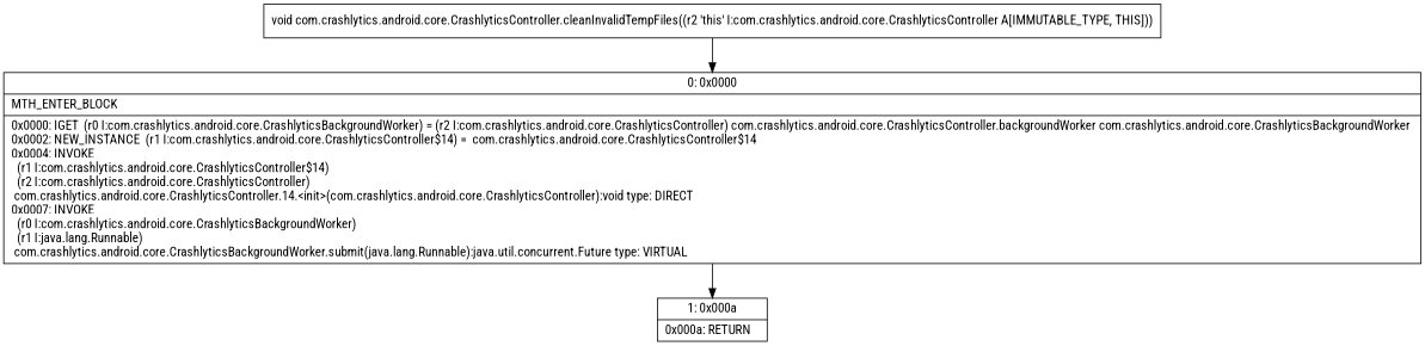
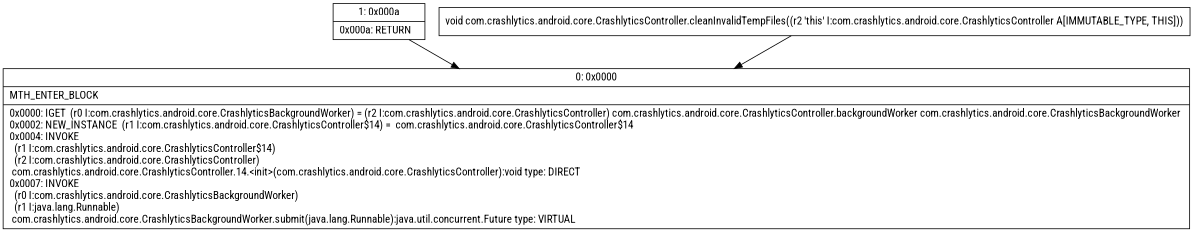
  digraph {
    fontname="Roboto Condensed"
    node [shape=record fontname="Roboto Condensed"]
    edge [fontname="Roboto Condensed"]
    n1 [label="{0\:\ 0x0000|MTH_ENTER_BLOCK\l|0x0000: IGET  (r0 I:com.crashlytics.android.core.CrashlyticsBackgroundWorker) = (r2 I:com.crashlytics.android.core.CrashlyticsController) com.crashlytics.android.core.CrashlyticsController.backgroundWorker com.crashlytics.android.core.CrashlyticsBackgroundWorker \l0x0002: NEW_INSTANCE  (r1 I:com.crashlytics.android.core.CrashlyticsController$14) =  com.crashlytics.android.core.CrashlyticsController$14 \l0x0004: INVOKE  \l  (r1 I:com.crashlytics.android.core.CrashlyticsController$14)\l  (r2 I:com.crashlytics.android.core.CrashlyticsController)\l com.crashlytics.android.core.CrashlyticsController.14.\<init\>(com.crashlytics.android.core.CrashlyticsController):void type: DIRECT \l0x0007: INVOKE  \l  (r0 I:com.crashlytics.android.core.CrashlyticsBackgroundWorker)\l  (r1 I:java.lang.Runnable)\l com.crashlytics.android.core.CrashlyticsBackgroundWorker.submit(java.lang.Runnable):java.util.concurrent.Future type: VIRTUAL \l}"]
    n2 [label="{1\:\ 0x000a|0x000a: RETURN   \l}"]
    n3 [label="{void com.crashlytics.android.core.CrashlyticsController.cleanInvalidTempFiles((r2 'this' I:com.crashlytics.android.core.CrashlyticsController A[IMMUTABLE_TYPE, THIS])) }"]
-   n1 -> n2
+   n2 -> n1
    n3 -> n1
  }
